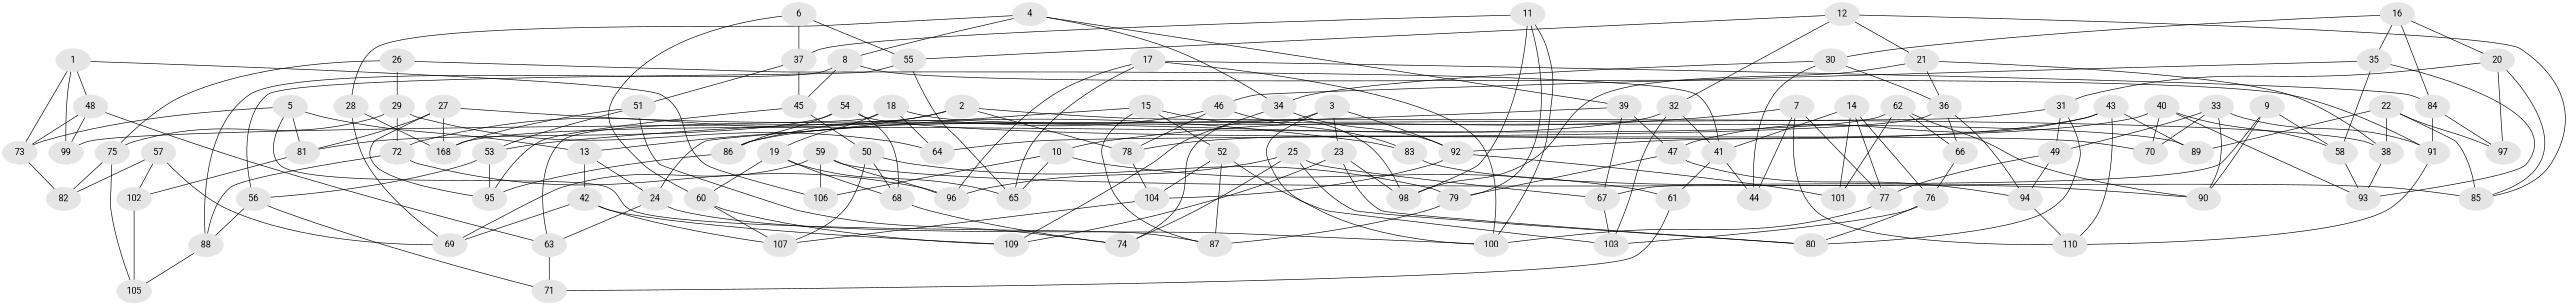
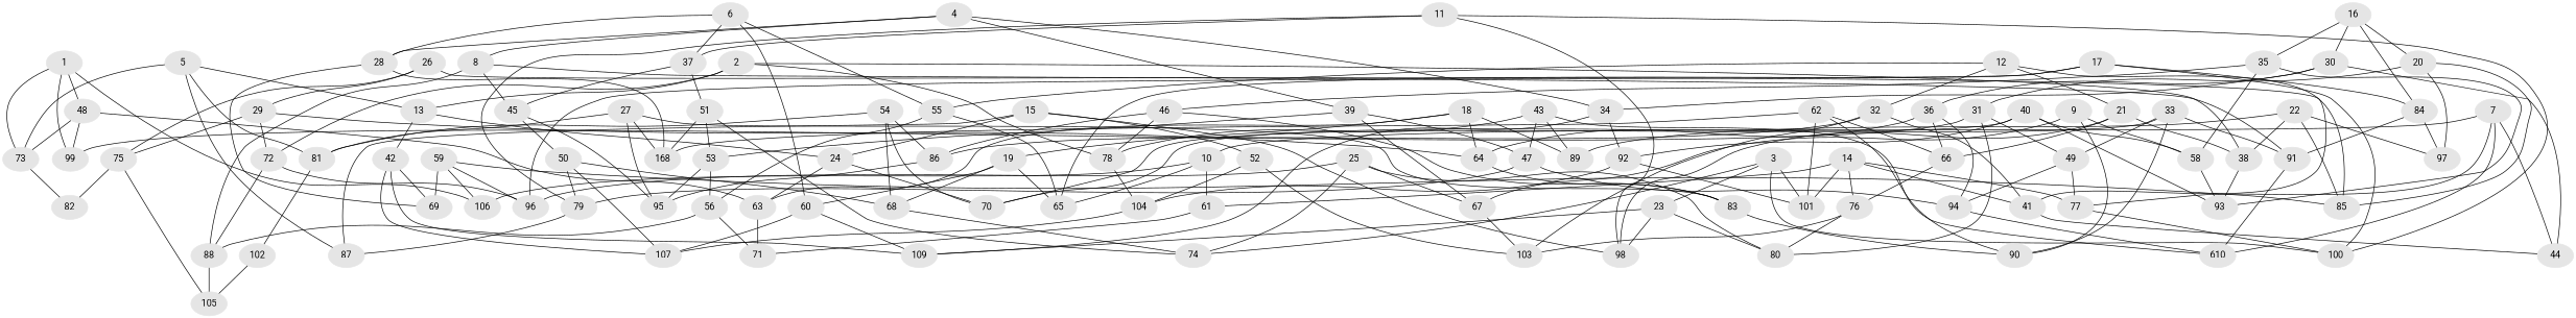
  graph {
    fontname=Roboto
    node [color=gray90 fontname=Roboto style=filled]
    edge [fontname=Roboto]
    1
    48
    73
    99
    106
    63
    82
    2
    13
    38
    72
    78
    24
    42
    93
    88
    96
    104
    3
    23
    74
    100
    101
    98
    80
    109
    4
    8
    28
    34
    39
    45
    91
    n34 [label=168]
    69
    92
    67
    47
    53
    5
    81
    87
    102
    6
    37
    55
    60
    51
    65
    56
    107
    7
    10
    44
    77
-   110
+   110 [label=610]
    61
    95
    50
    105
    9
    58
    90
    103
    71
    11
    79
    12
    21
    32
    85
    66
    41
    86
    70
    14
    76
    15
    52
    16
    20
    30
    35
    84
    97
    31
    36
    46
    17
    18
    19
    64
    89
    68
    83
    49
    22
    25
    26
    29
    75
    27
    94
    33
    40
    43
    54
-   57
    59
    62
    1 -- 48
    1 -- 73
    1 -- 99
    1 -- 106
    48 -- 73
    48 -- 99
    48 -- 63
    73 -- 82
    63 -- 71
    2 -- 13
    2 -- 38
    2 -- 72
    2 -- 78
    13 -- 24
    13 -- 42
    38 -- 93
    72 -- 88
    72 -- 96
    78 -- 104
    24 -- 63
-   24 -- 100
+   24 -- 70
    42 -- 109
    42 -- 69
    42 -- 107
    88 -- 105
    104 -- 107
    3 -- 23
    3 -- 74
    3 -- 100
-   3 -- 92
+   3 -- 101
    23 -- 98
    23 -- 80
    23 -- 109
    4 -- 8
    4 -- 28
    4 -- 34
    4 -- 39
    8 -- 88
    8 -- 45
    8 -- 91
    28 -- n34
    28 -- 69
    34 -- 109
    34 -- 92
    39 -- 67
    39 -- 47
    39 -- 53
    45 -- 95
    45 -- 50
    91 -- 110
    92 -- 104
    92 -- 101
    67 -- 103
    47 -- 79
    47 -- 94
    53 -- 56
    53 -- 95
    5 -- 73
    5 -- 13
    5 -- 81
    5 -- 87
    81 -- 102
    102 -- 105
+   6 -- 28
    6 -- 37
    6 -- 55
    6 -- 60
    37 -- 45
    37 -- 51
    55 -- 65
    55 -- 56
    60 -- 109
    60 -- 107
    51 -- 74
    51 -- n34
    51 -- 53
    56 -- 88
    56 -- 71
    7 -- 10
    7 -- 44
    7 -- 77
    7 -- 110
    10 -- 106
    10 -- 65
    10 -- 61
    77 -- 100
    61 -- 71
    50 -- 107
    50 -- 79
    50 -- 68
    9 -- 67
    9 -- 58
    9 -- 90
    58 -- 93
    11 -- 100
    11 -- 98
    11 -- 37
    11 -- 79
    79 -- 87
    12 -- 55
    12 -- 21
    12 -- 32
    12 -- 85
    21 -- 38
    21 -- 98
-   21 -- 36
+   21 -- 66
    32 -- 103
    32 -- 41
    32 -- 86
    66 -- 76
    41 -- 44
-   41 -- 61
+   14 -- 61
    86 -- 95
    14 -- 101
    14 -- 77
    14 -- 41
    14 -- 76
    76 -- 80
    76 -- 103
    15 -- 24
    15 -- 98
    15 -- 87
    15 -- 52
    52 -- 104
-   52 -- 87
    52 -- 103
    16 -- 20
    16 -- 30
    16 -- 35
    16 -- 84
    20 -- 85
    20 -- 97
    20 -- 31
    30 -- 34
    30 -- 44
    30 -- 36
    35 -- 93
    35 -- 58
    35 -- 46
    84 -- 91
    84 -- 97
    31 -- 99
    31 -- 80
    31 -- 49
    36 -- 66
    36 -- 64
    36 -- 94
    46 -- 78
    46 -- 86
    46 -- 83
    17 -- 96
    17 -- 100
    17 -- 65
    17 -- 84
    18 -- 63
    18 -- 19
    18 -- 64
    18 -- 89
    19 -- 60
    19 -- 65
    19 -- 68
+   64 -- 83
    68 -- 74
    83 -- 90
    49 -- 77
    49 -- 94
    22 -- 38
    22 -- 85
    22 -- 97
    22 -- 89
    25 -- 96
    25 -- 74
    25 -- 80
    25 -- 67
    26 -- 41
    26 -- 29
    26 -- 75
    29 -- 72
    29 -- 64
    29 -- 75
    75 -- 82
    75 -- 105
    27 -- n34
    27 -- 81
    27 -- 95
    27 -- 83
    94 -- 110
    33 -- 91
    33 -- 90
    33 -- 70
    33 -- 49
    40 -- 93
    40 -- 92
    40 -- 58
    40 -- 70
    43 -- 78
    43 -- 47
    43 -- 110
    43 -- 89
    54 -- 81
    54 -- 86
    54 -- 70
    54 -- 68
-   57 -- 82
-   57 -- 69
-   57 -- 102
    59 -- 106
    59 -- 96
    59 -- 69
    59 -- 85
    62 -- 101
    62 -- n34
    62 -- 90
    62 -- 66
  }
